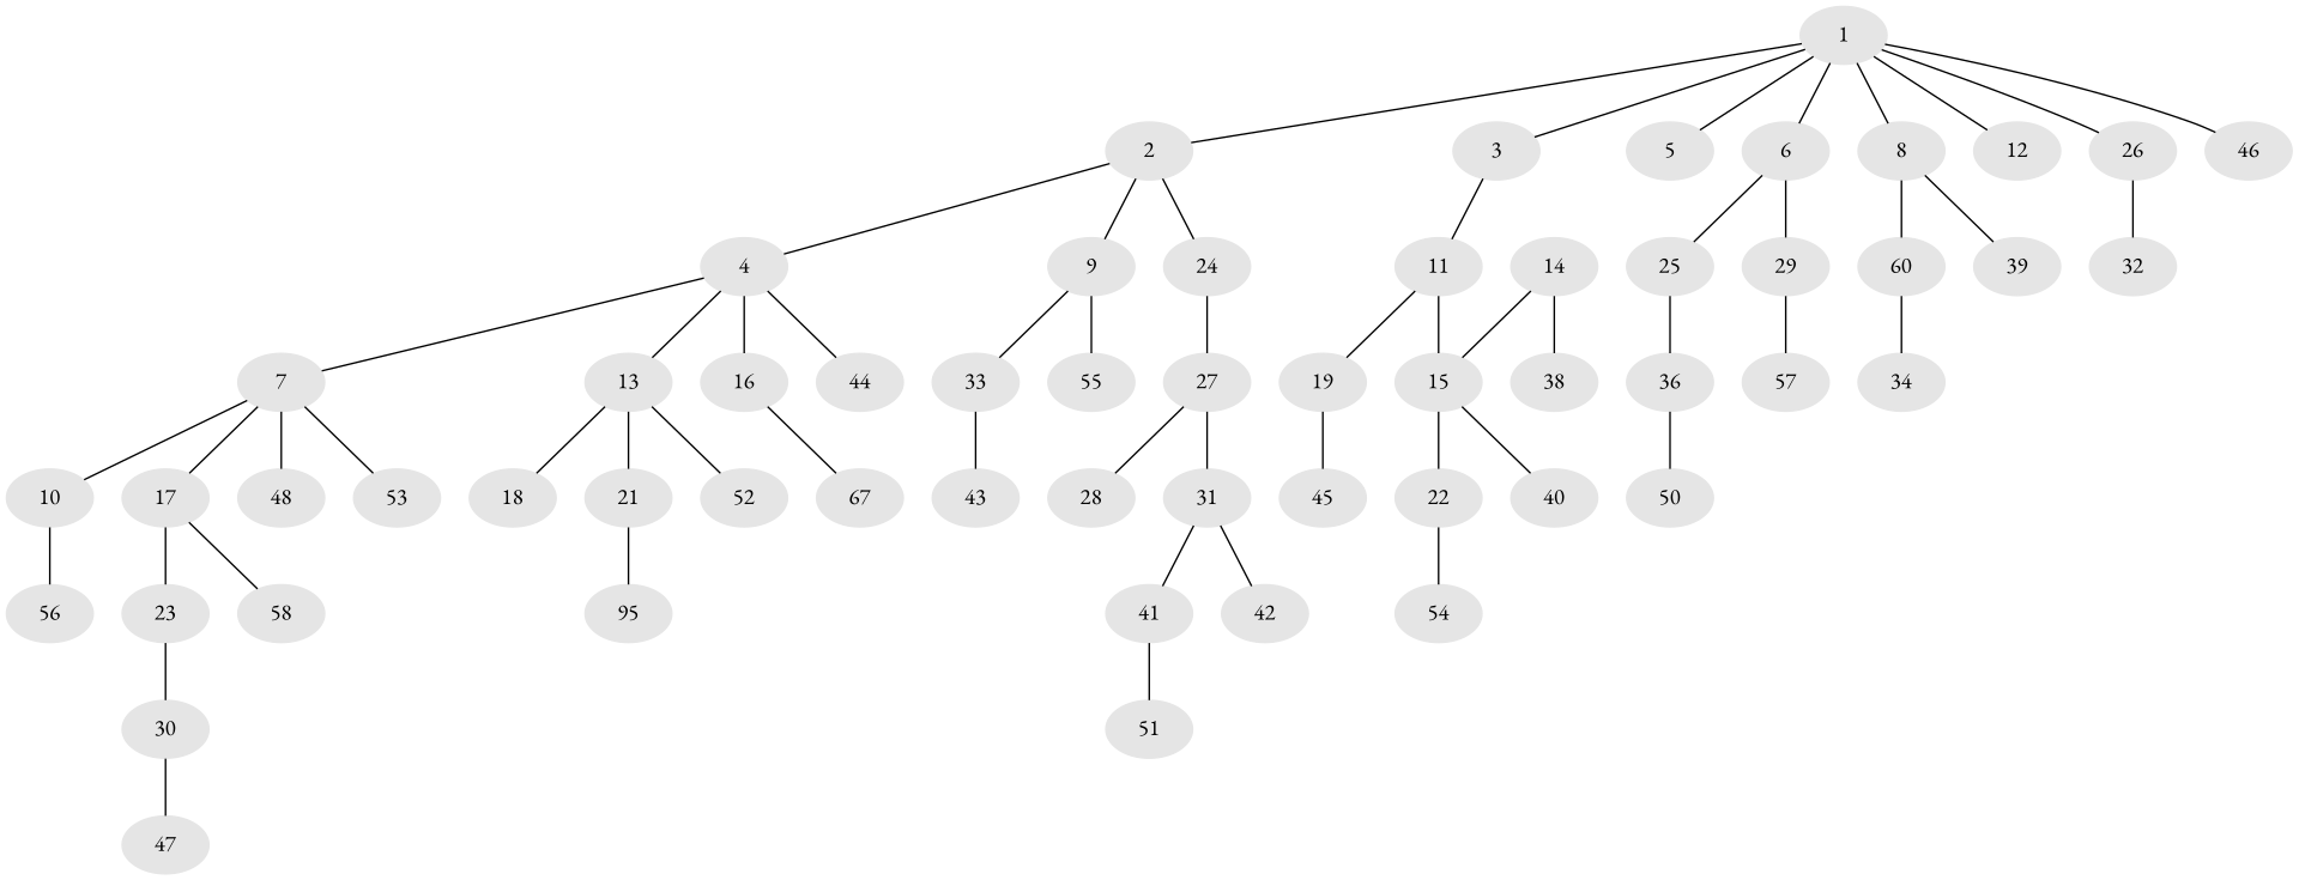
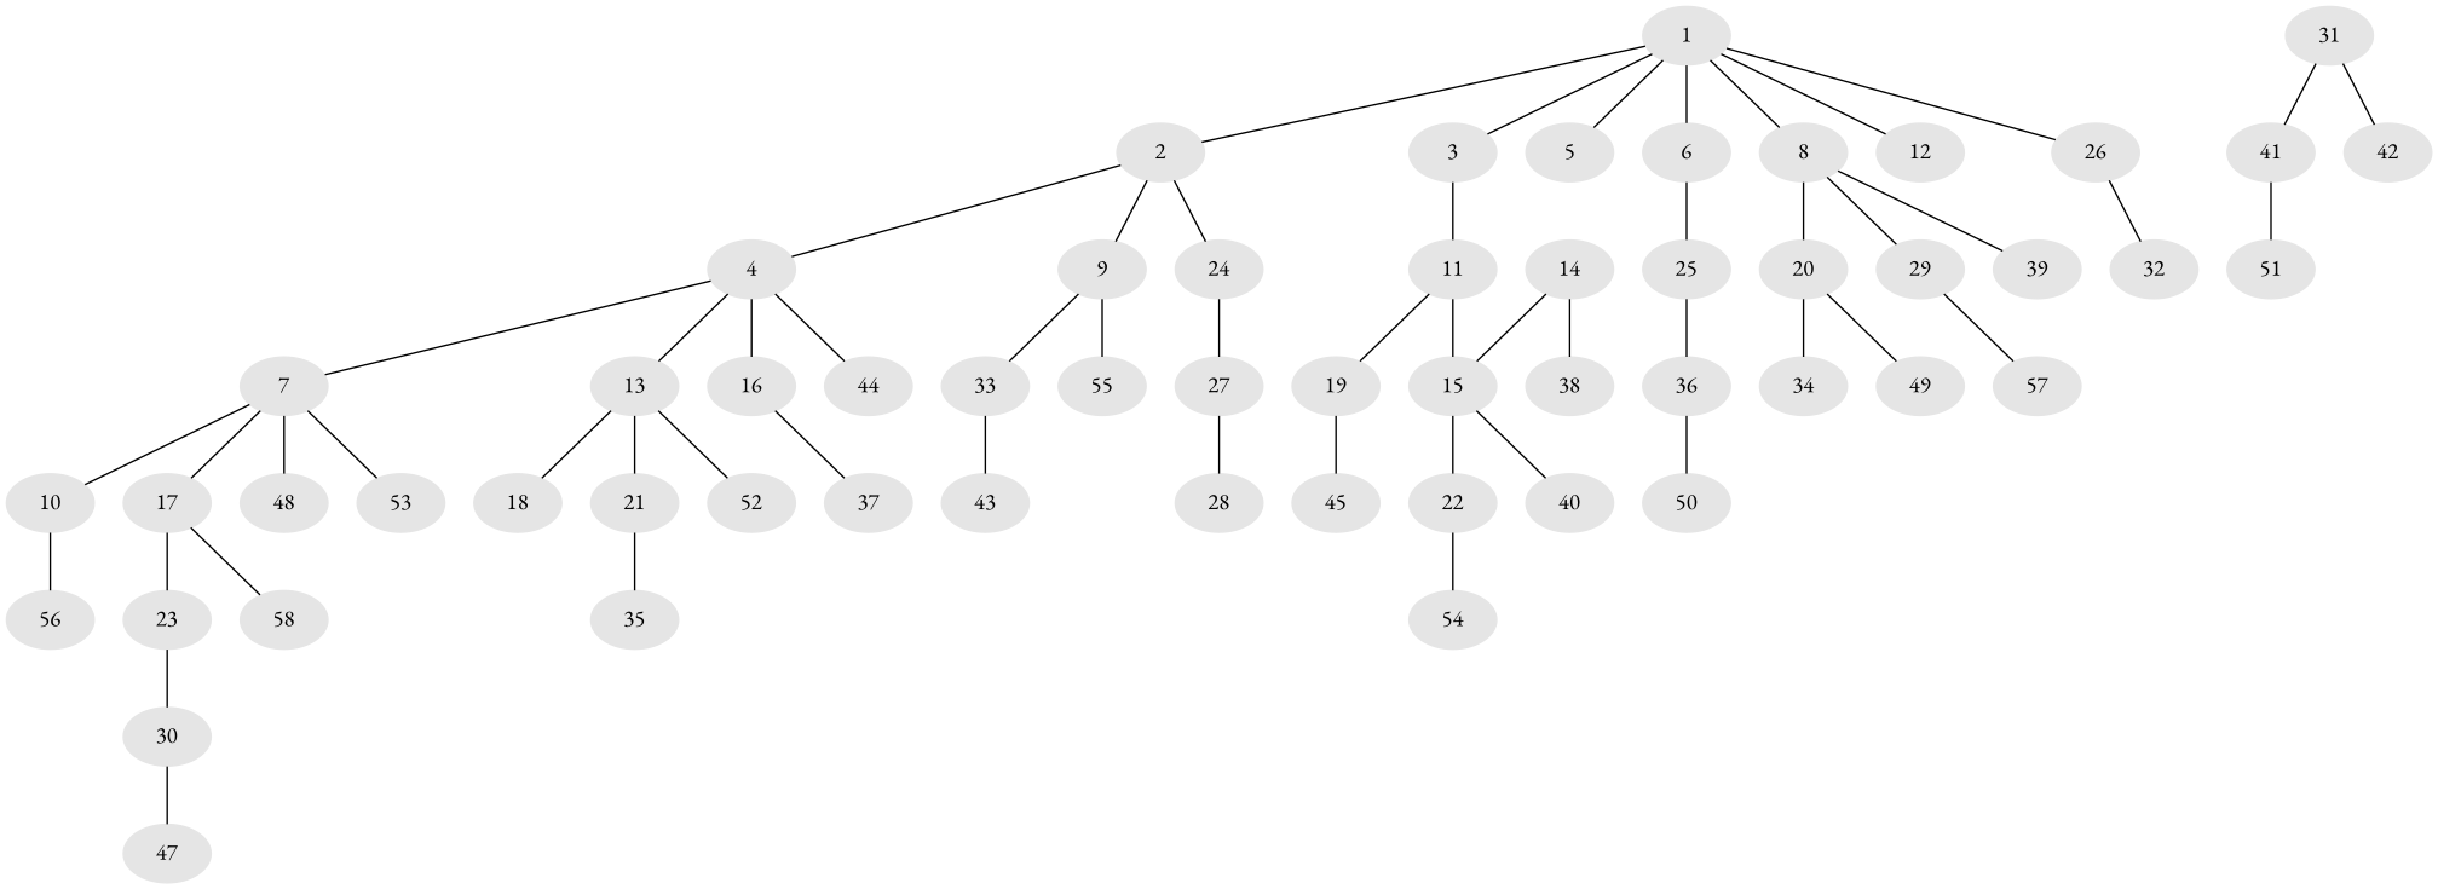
  graph {
    fontname="EB Garamond"
    node [color=gray90 fontname="EB Garamond" style=filled]
    edge [fontname="EB Garamond"]
    1
    2
    3
    5
    6
    8
    12
    26
-   46
    4
    9
    24
    11
    25
-   20 [label=60]
+   20
    29
    39
    32
    7
    13
    16
    44
    33
    55
    27
    19
    15
    10
    17
    48
    53
    18
    21
    52
-   37 [label=67]
+   37
    36
    56
    23
    58
    34
+   49
    57
    43
    14
    38
    45
-   35 [label=95]
+   35
    22
    40
    54
    30
    47
    28
    31
    50
    41
    42
    51
    1 -- 2
    1 -- 3
    1 -- 5
    1 -- 6
    1 -- 8
    1 -- 12
    1 -- 26
-   1 -- 46
    2 -- 4
    2 -- 9
    2 -- 24
    3 -- 11
    6 -- 25
    8 -- 20
-   6 -- 29
+   8 -- 29
    8 -- 39
    26 -- 32
    4 -- 7
    4 -- 13
    4 -- 16
    4 -- 44
    9 -- 33
    9 -- 55
    24 -- 27
    11 -- 19
    11 -- 15
    25 -- 36
    20 -- 34
+   20 -- 49
    29 -- 57
    7 -- 10
    7 -- 17
    7 -- 48
    7 -- 53
    13 -- 18
    13 -- 21
    13 -- 52
    16 -- 37
    33 -- 43
    27 -- 28
-   27 -- 31
    19 -- 45
    15 -- 22
    15 -- 40
    10 -- 56
    17 -- 23
    17 -- 58
    21 -- 35
    36 -- 50
    23 -- 30
    14 -- 15
    14 -- 38
    22 -- 54
    30 -- 47
    31 -- 41
    31 -- 42
    41 -- 51
  }
